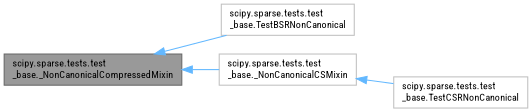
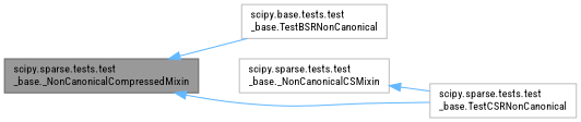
  digraph {
    fontname="Roboto Condensed"
    rankdir=LR
    node [color=grey75 fillcolor=white fontname="Roboto Condensed" fontsize=10 shape=box style=filled]
    edge [color=steelblue1 dir=back fontname="Roboto Condensed" fontsize=10 labelfontname=Helvetica labelfontsize=10 style=solid]
    n1 [color=gray40 fillcolor=grey60 fontcolor=black height=0.2 label="scipy.sparse.tests.test\l_base._NonCanonicalCompressedMixin" width=0.4]
-   n2 [height=0.2 label="scipy.sparse.tests.test\l_base.TestBSRNonCanonical" width=0.4]
+   n2 [height=0.2 label="scipy.base.tests.test\l_base.TestBSRNonCanonical" width=0.4]
    n3 [height=0.2 label="scipy.sparse.tests.test\l_base._NonCanonicalCSMixin" width=0.4]
    n4 [height=0.2 label="scipy.sparse.tests.test\l_base.TestCSRNonCanonical" width=0.4]
    n1 -> n2
-   n1 -> n3
+   n1 -> n4
    n3 -> n4
  }
